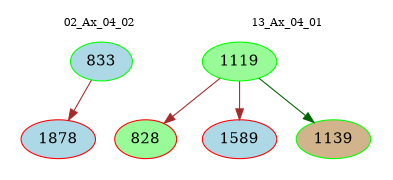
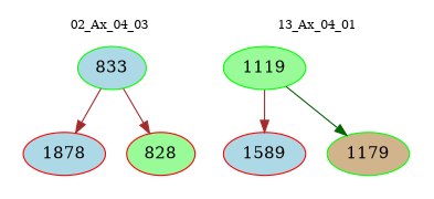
  digraph {
    node [color=green fillcolor=lightblue style=filled]
    edge [color=brown]
    n1 [label=833]
    n2 [color=red fillcolor=palegreen label=828]
    n3 [color=red label=1878]
    n4 [fillcolor=palegreen label=1119]
    n5 [color=red label=1589]
-   n6 [fillcolor=tan label=1139]
+   n6 [fillcolor=tan label=1179]
    subgraph cluster_1 {
      color=white
      fontsize=10
-     label="02_Ax_04_02"
+     label="02_Ax_04_03"
      n1
      n2
      n3
    }
    subgraph cluster_2 {
      color=white
      fontsize=10
      label="13_Ax_04_01"
      n4
      n5
      n6
    }
-   n4 -> n2
+   n1 -> n2
    n1 -> n3
    n4 -> n5
    n4 -> n6 [color=darkgreen]
  }
